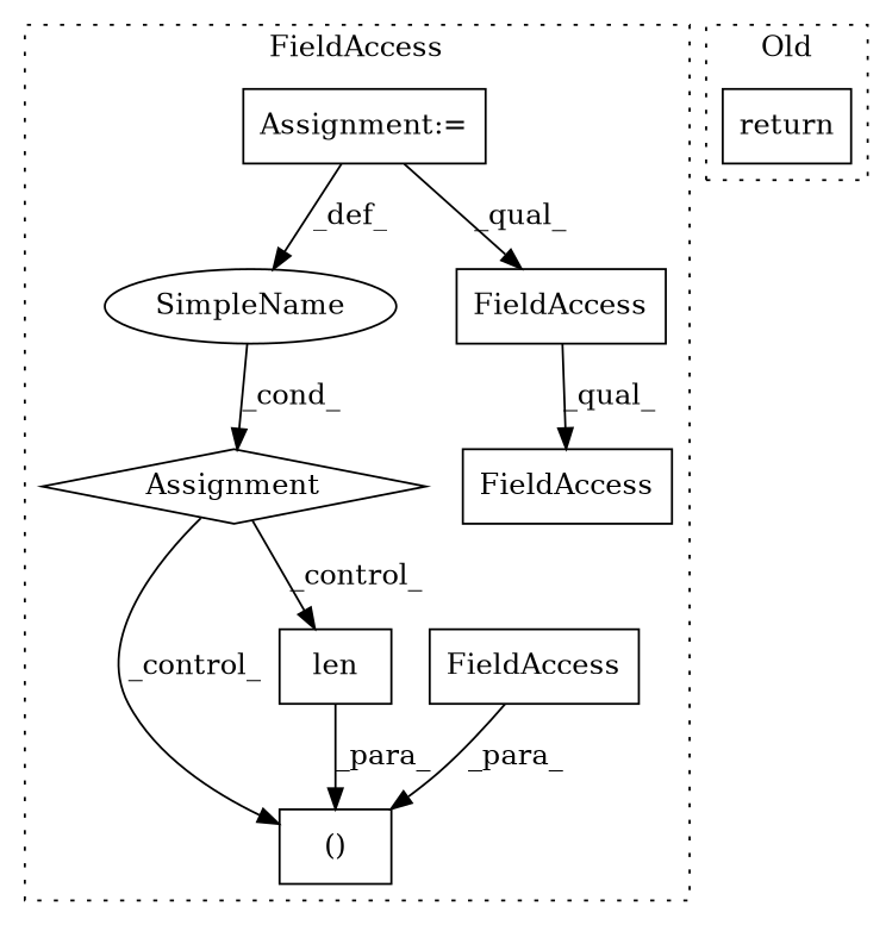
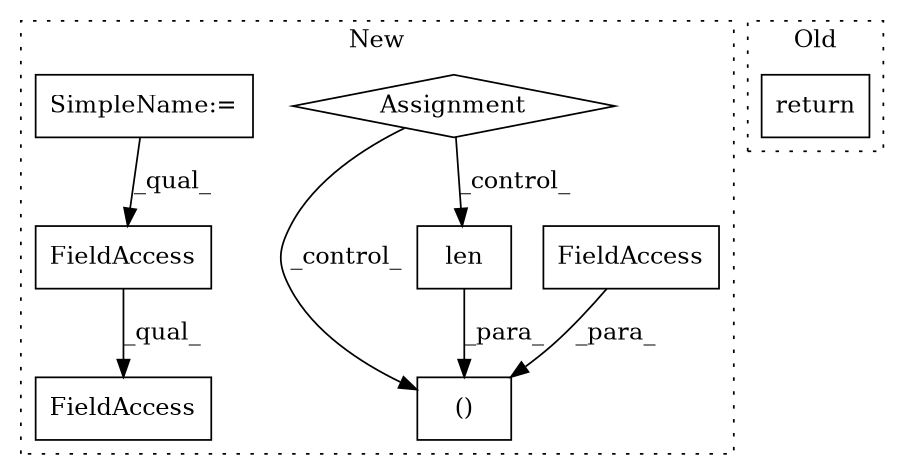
  digraph {
    node [a=22 s=18174 shape=box]
    n1 [a=106 l=44 label="()"]
-   n2 [a=42 label=SimpleName shape=ellipse s=""]
    n3 [a=32 l="4,1" label=len s="18197,18217"]
    n4 [l=10 label=FieldAccess]
    n5 [a=25 l=8 label=Assignment s=18166 shape=diamond]
-   n6 [a=7 l=3 label="Assignment:=" s=18097]
+   n6 [a=7 l=3 label="SimpleName:=" s=18097]
    n7 [l=9 label=FieldAccess s=18150]
    n8 [l=15 label=FieldAccess s=18150]
    n9 [a=41 l=7 label=return s=17097]
    subgraph cluster_1 {
-     label=FieldAccess
+     label=New
      style=dotted
      n1
-     n2
      n3
      n4
      n5
      n6
      n7
      n8
    }
    subgraph cluster_2 {
      label=Old
      style=dotted
      n9
    }
-   n2 -> n5 [label=_cond_]
    n3 -> n1 [label=_para_]
    n4 -> n1 [label=_para_]
    n5 -> n1 [label=_control_]
    n5 -> n3 [label=_control_]
-   n6 -> n2 [label=_def_]
    n6 -> n7 [label=_qual_]
    n7 -> n8 [label=_qual_]
  }
